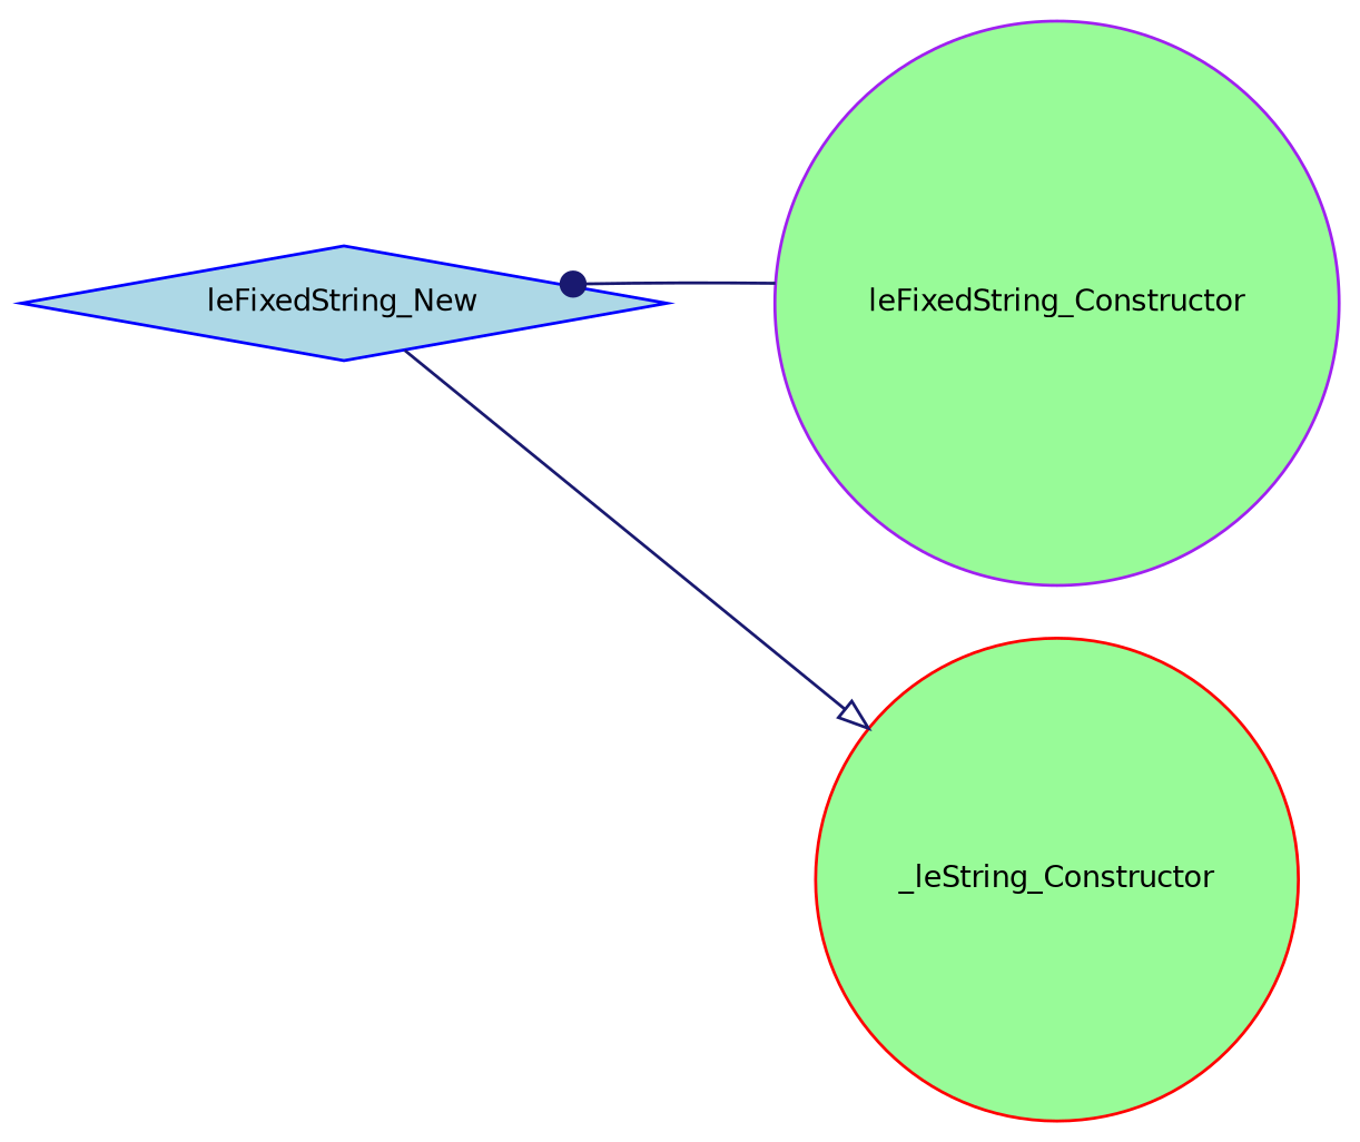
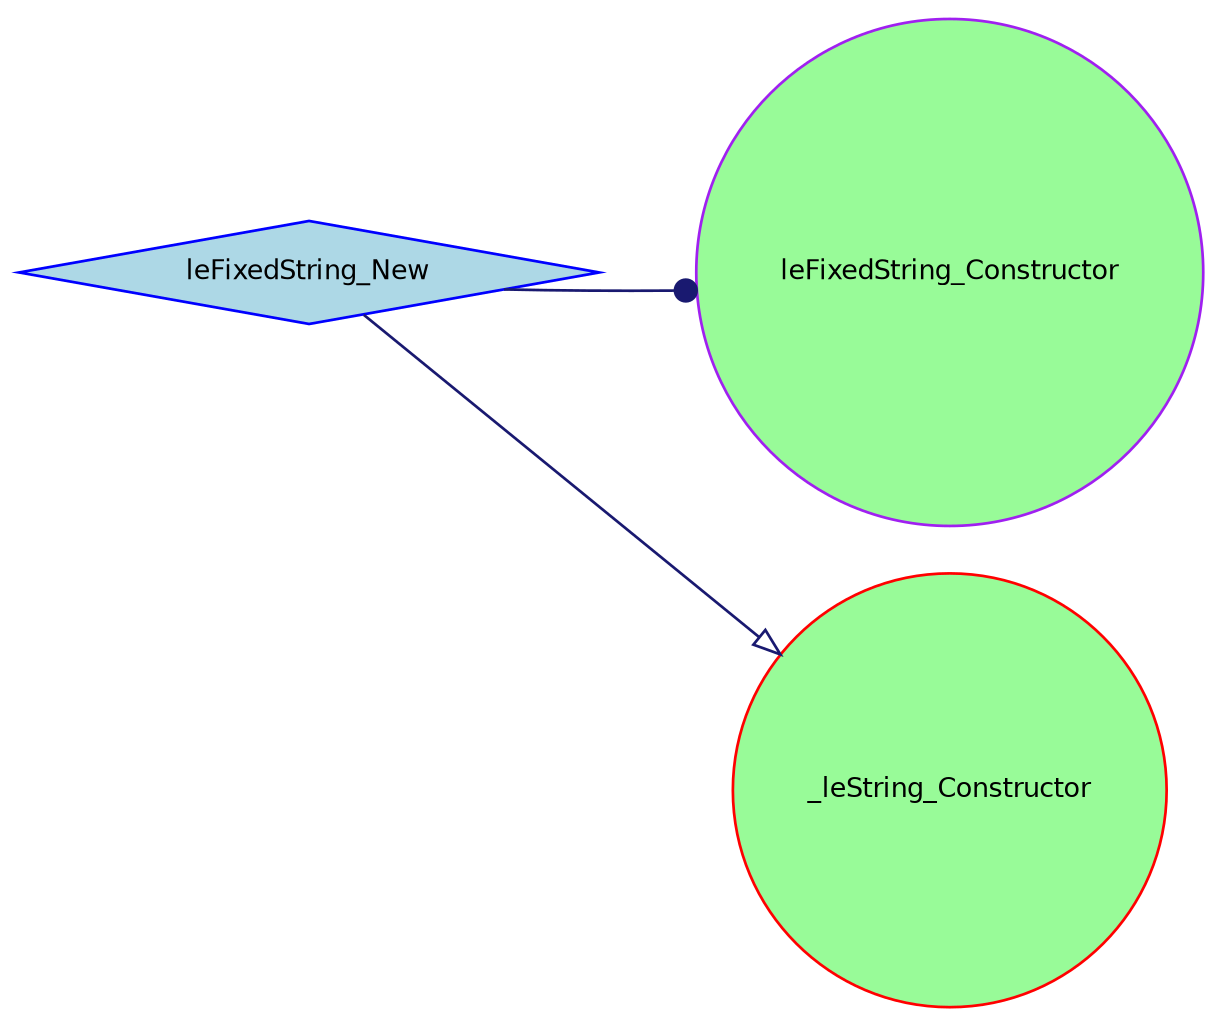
  digraph {
    rankdir=LR
    node [fillcolor=palegreen fontname=Helvetica fontsize=10 shape=circle style=filled]
    edge [color=midnightblue fontname=Helvetica fontsize=10 labelfontname=Helvetica labelfontsize=10 style=solid]
    n1 [color=blue fillcolor=lightblue fontcolor=black height=0.2 label=leFixedString_New shape=diamond width=0.4]
    n2 [color=purple height=0.2 label=leFixedString_Constructor width=0.4]
    n3 [color=red height=0.2 label=_leString_Constructor width=0.4]
-   n2 -> n1 [arrowhead=dot]
+   n1 -> n2 [arrowhead=dot]
    n1 -> n3 [arrowhead=onormal]
  }
